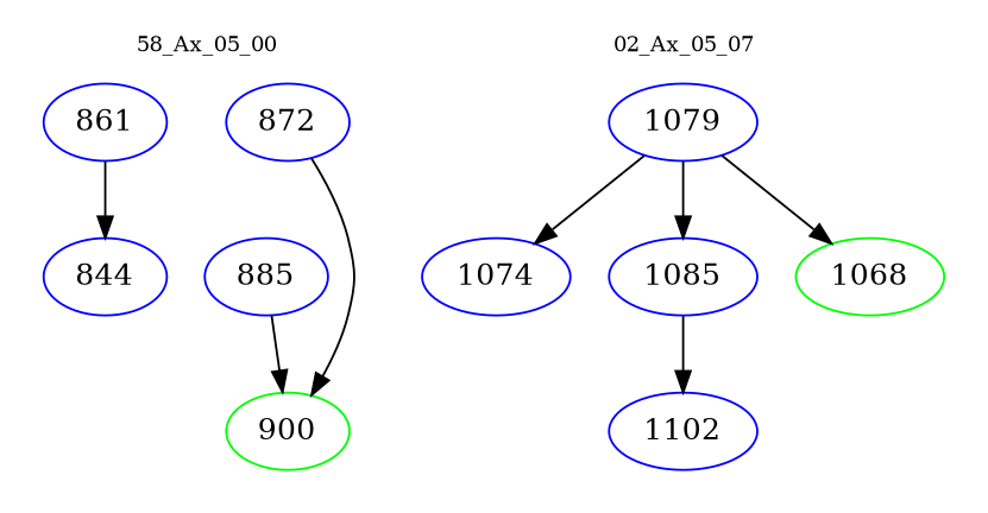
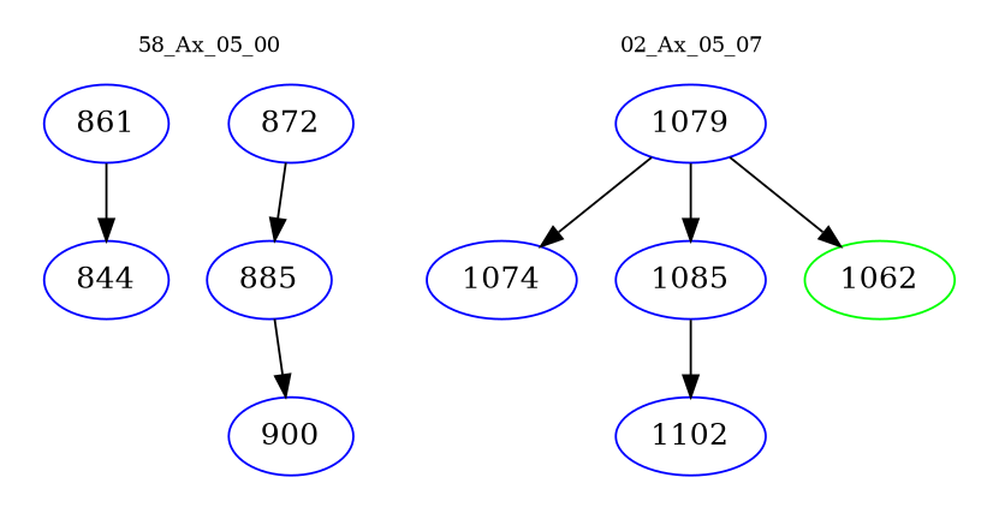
  digraph {
    node [color=blue]
    edge [color=black]
    n1 [label=872]
    n2 [label=861]
    n3 [label=885]
    n4 [label=844]
-   n5 [color=green label=900]
+   n5 [label=900]
    n6 [label=1079]
    n7 [label=1074]
    n8 [label=1085]
-   n9 [color=green label=1068]
+   n9 [color=green label=1062]
    n10 [label=1102]
    subgraph cluster_1 {
      color=white
      fontsize=10
      label="58_Ax_05_00"
      n1
      n2
      n3
      n4
      n5
    }
    subgraph cluster_2 {
      color=white
      fontsize=10
      label="02_Ax_05_07"
      n6
      n7
      n8
      n9
      n10
    }
-   n1 -> n5
+   n1 -> n3
    n2 -> n4
    n3 -> n5
    n6 -> n7
    n6 -> n8
    n6 -> n9
    n8 -> n10
  }
